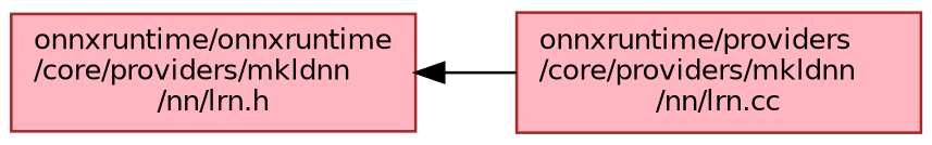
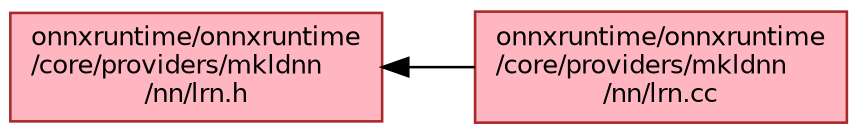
  digraph {
    rankdir=LR
    node [color=brown fillcolor=lightpink fontname=Helvetica fontsize=10 shape=record style=filled]
    n1 [fontcolor=black height=0.2 label="onnxruntime/onnxruntime\l/core/providers/mkldnn\l/nn/lrn.h" width=0.4]
-   n2 [height=0.2 label="onnxruntime/providers\l/core/providers/mkldnn\l/nn/lrn.cc" width=0.4]
+   n2 [height=0.2 label="onnxruntime/onnxruntime\l/core/providers/mkldnn\l/nn/lrn.cc" width=0.4]
    n1 -> n2 [color=black dir=back fontname=Helvetica fontsize=10 labelfontname=Helvetica labelfontsize=10 style=solid]
  }
